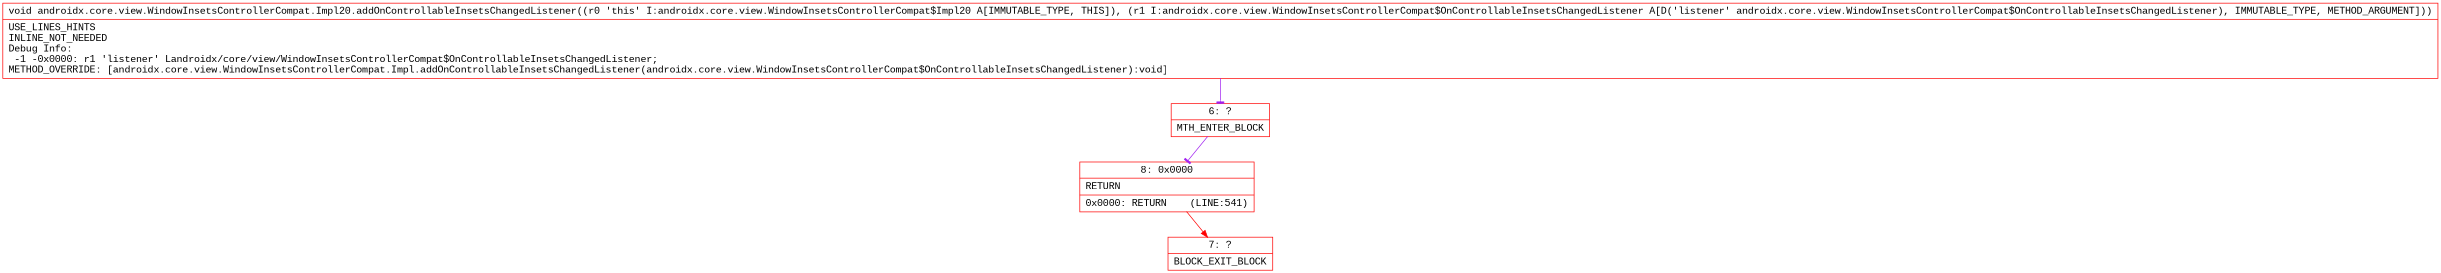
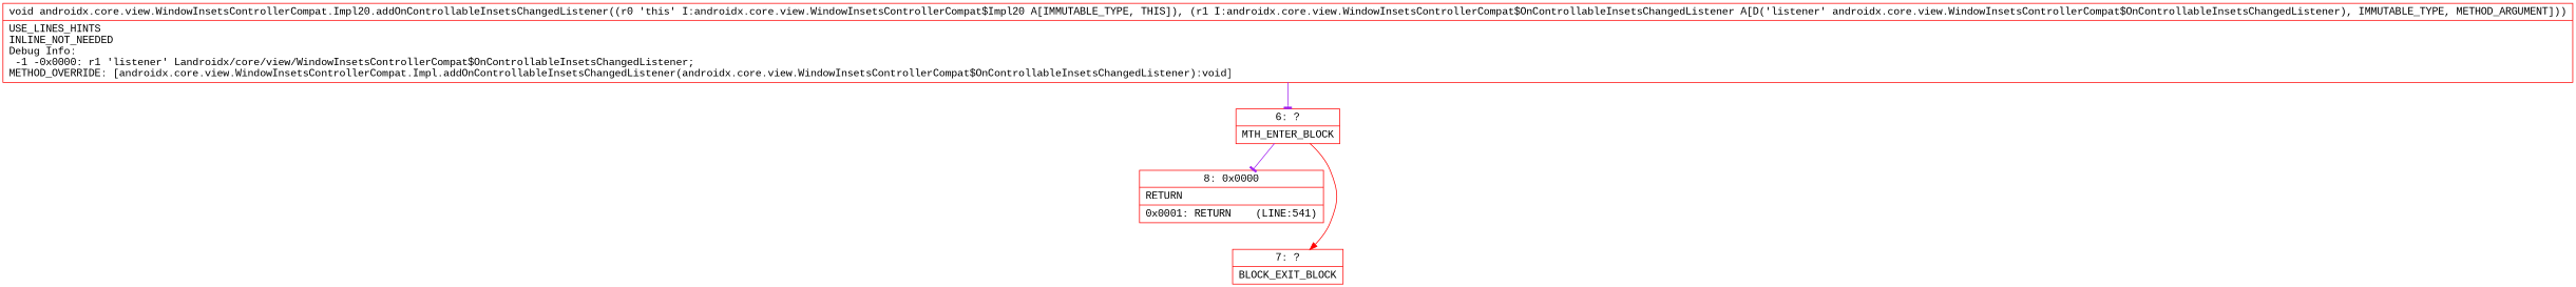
  digraph {
    fontname="Liberation Mono"
    node [color=red fontname="Liberation Mono" shape=record]
    edge [arrowhead=tee color=purple fontname="Liberation Mono"]
    n1 [label="{6\:\ ?|MTH_ENTER_BLOCK\l}"]
-   n2 [label="{8\:\ 0x0000|RETURN\l|0x0000: RETURN    (LINE:541)\l}"]
+   n2 [label="{8\:\ 0x0000|RETURN\l|0x0001: RETURN    (LINE:541)\l}"]
    n3 [label="{7\:\ ?|BLOCK_EXIT_BLOCK\l}"]
    n4 [label="{void androidx.core.view.WindowInsetsControllerCompat.Impl20.addOnControllableInsetsChangedListener((r0 'this' I:androidx.core.view.WindowInsetsControllerCompat$Impl20 A[IMMUTABLE_TYPE, THIS]), (r1 I:androidx.core.view.WindowInsetsControllerCompat$OnControllableInsetsChangedListener A[D('listener' androidx.core.view.WindowInsetsControllerCompat$OnControllableInsetsChangedListener), IMMUTABLE_TYPE, METHOD_ARGUMENT]))  | USE_LINES_HINTS\lINLINE_NOT_NEEDED\lDebug Info:\l  \-1 \-0x0000: r1 'listener' Landroidx\/core\/view\/WindowInsetsControllerCompat$OnControllableInsetsChangedListener;\lMETHOD_OVERRIDE: [androidx.core.view.WindowInsetsControllerCompat.Impl.addOnControllableInsetsChangedListener(androidx.core.view.WindowInsetsControllerCompat$OnControllableInsetsChangedListener):void]\l}"]
    n1 -> n2
-   n2 -> n3 [arrowhead=normal color=red]
+   n1 -> n3 [arrowhead=normal color=red]
    n4 -> n1
  }
